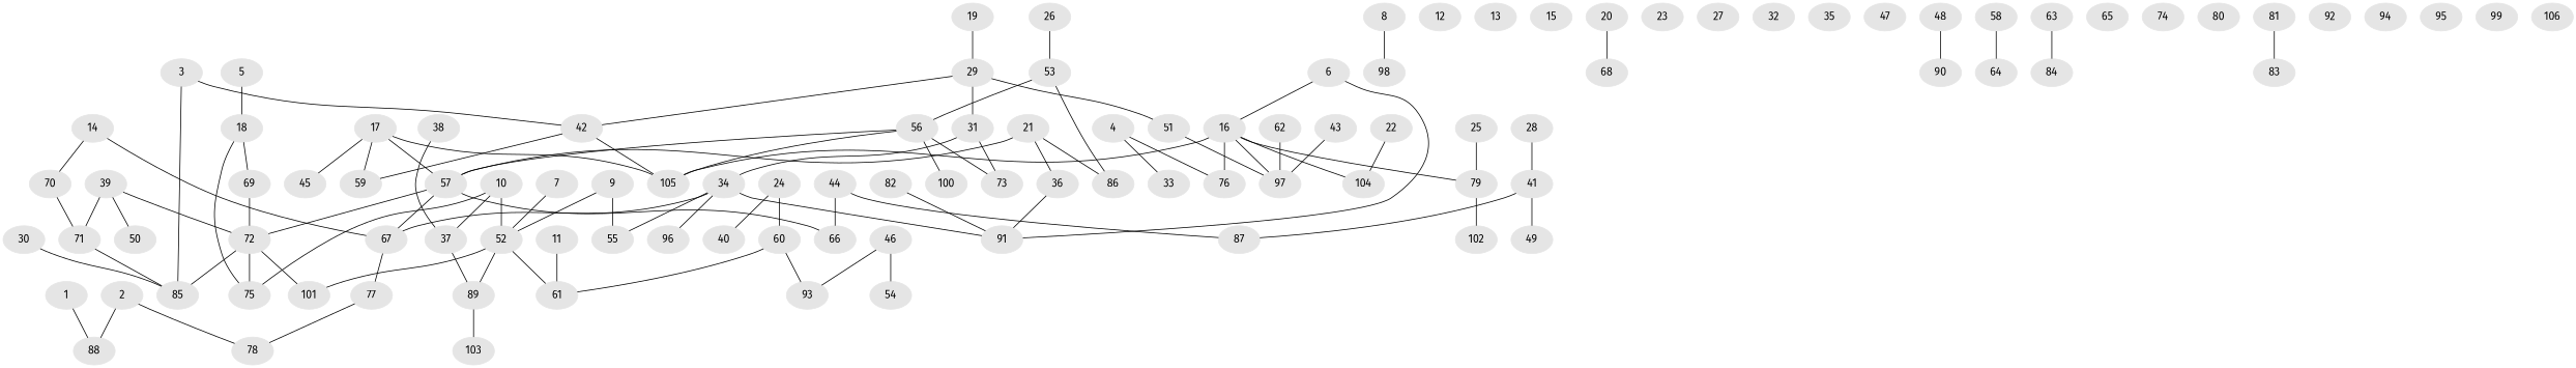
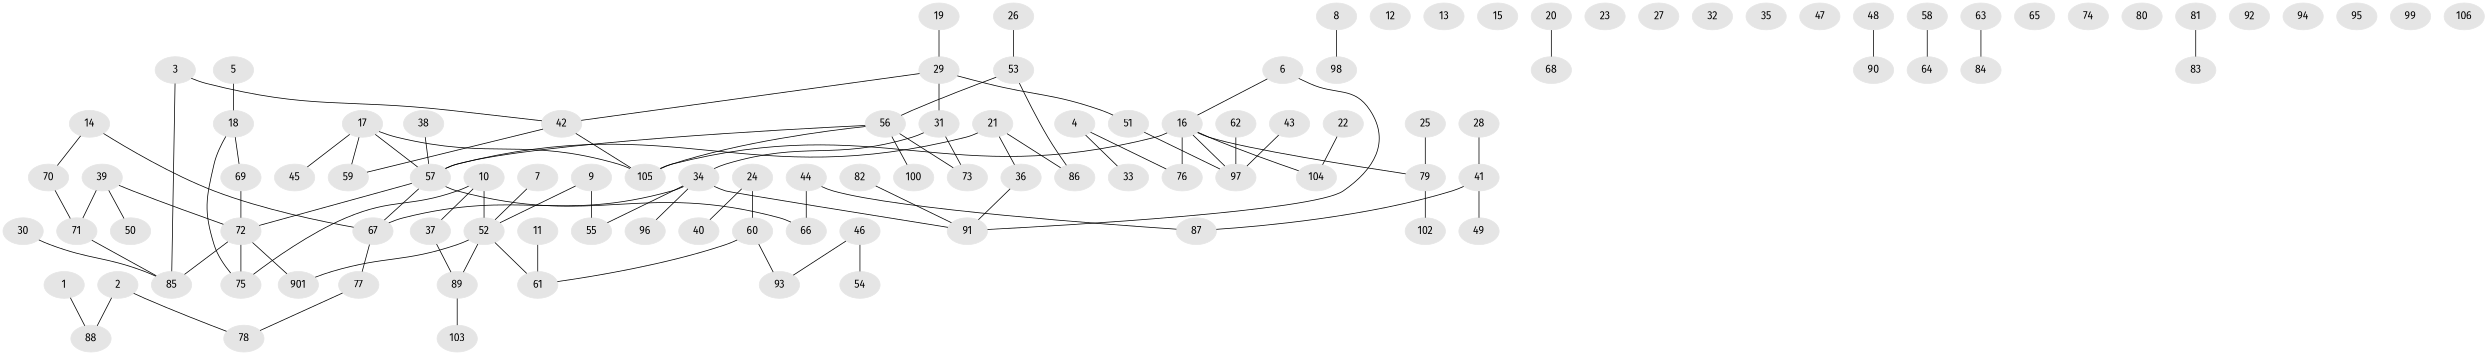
  graph {
    fontname="Fira Sans"
    node [color=gray90 fontname="Fira Sans" style=filled]
    edge [fontname="Fira Sans"]
    1
    88
    2
    78
    3
    42
    85
    105
    59
    4
    33
    76
    79
    102
    5
    18
    75
    69
    6
    16
    91
    97
    104
    7
    52
    61
    89
-   101
+   101 [label=901]
    8
    98
    9
    55
    10
    37
    11
    12
    13
    14
    67
    70
    77
    71
    15
    17
    45
    57
    72
    66
    19
    29
    31
    51
    20
    68
    21
    36
    86
    22
    23
    24
    40
    60
    93
    25
    26
    53
    56
    27
    28
    41
    49
    87
    73
    34
    30
    100
    32
    96
    35
    103
    38
    39
    50
    43
    44
    46
    54
    47
    48
    90
    58
    64
    62
    63
    84
    65
    74
    80
    81
    83
    82
    92
    94
    95
    99
    106
    1 -- 88
    2 -- 88
    2 -- 78
    3 -- 42
    3 -- 85
    42 -- 105
    42 -- 59
    4 -- 33
    4 -- 76
    79 -- 102
    5 -- 18
    18 -- 75
    18 -- 69
    69 -- 72
    6 -- 16
    6 -- 91
    16 -- 105
    16 -- 76
    16 -- 79
    16 -- 97
    16 -- 104
    7 -- 52
    52 -- 61
    52 -- 89
    52 -- 101
    89 -- 103
    8 -- 98
    9 -- 52
    9 -- 55
    10 -- 75
    10 -- 52
    10 -- 37
    37 -- 89
    11 -- 61
    14 -- 67
    14 -- 70
    67 -- 77
    70 -- 71
    77 -- 78
    71 -- 85
    17 -- 105
    17 -- 59
    17 -- 45
    17 -- 57
    57 -- 67
    57 -- 72
    57 -- 66
    72 -- 85
    72 -- 75
    72 -- 101
    19 -- 29
    29 -- 42
    29 -- 31
    29 -- 51
    31 -- 73
    31 -- 34
    51 -- 97
    20 -- 68
    21 -- 57
    21 -- 36
    21 -- 86
    36 -- 91
    22 -- 104
    24 -- 40
    24 -- 60
    60 -- 61
    60 -- 93
    25 -- 79
    26 -- 53
    53 -- 86
    53 -- 56
    56 -- 105
    56 -- 57
    56 -- 73
    56 -- 100
    28 -- 41
    41 -- 49
    41 -- 87
    34 -- 91
    34 -- 55
    34 -- 67
    34 -- 96
    30 -- 85
-   38 -- 37
+   38 -- 57
    39 -- 71
    39 -- 72
    39 -- 50
    43 -- 97
    44 -- 66
    44 -- 87
    46 -- 93
    46 -- 54
    48 -- 90
    58 -- 64
    62 -- 97
    63 -- 84
    81 -- 83
    82 -- 91
  }
